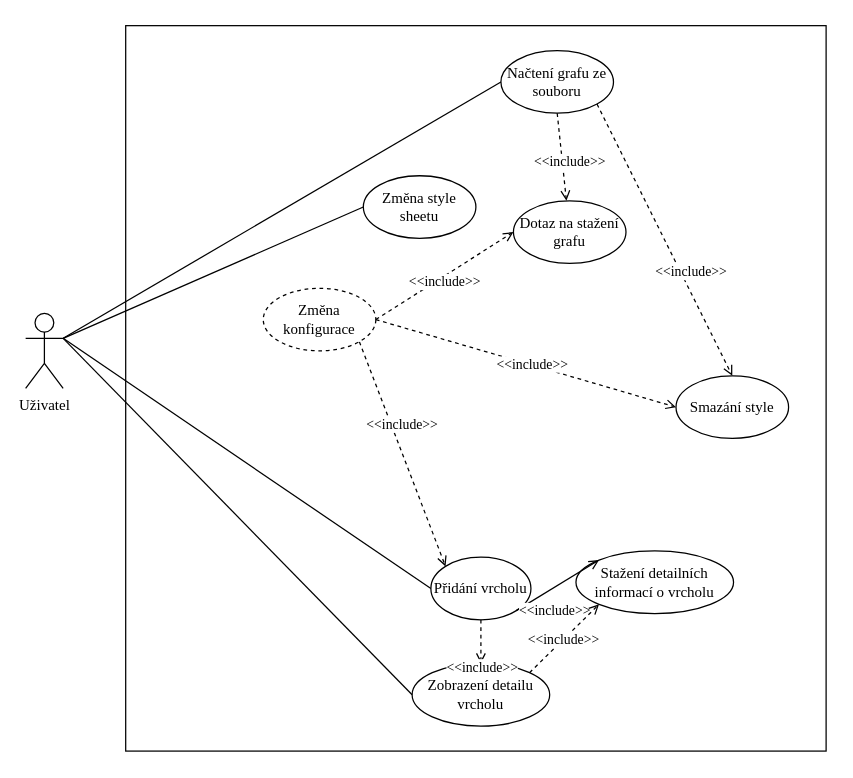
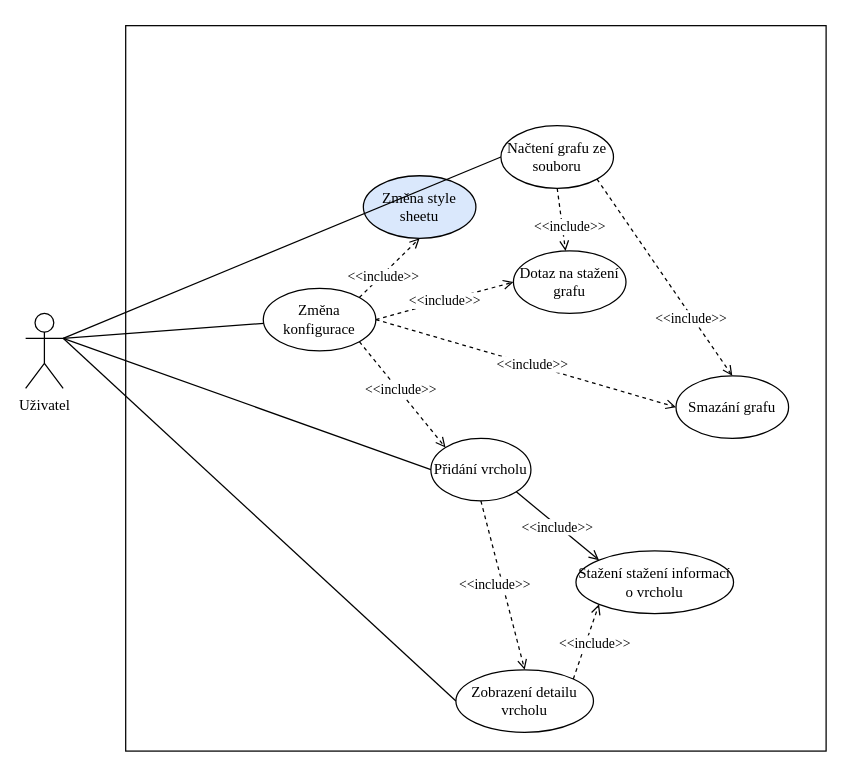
  <mxCell id="0" />
  <mxCell id="1" parent="0" />
  <mxCell id="2" value="" style="rounded=0;whiteSpace=wrap;html=1;fontFamily=CMU Sans Serif Roman;" vertex="1" parent="1"><mxGeometry x="100" y="20" width="560" height="580" as="geometry" /></mxCell>
- <mxCell id="3" value="Dotaz na stažení grafu" style="ellipse;whiteSpace=wrap;html=1;fontFamily=CMU Sans Serif Roman;" vertex="1" parent="1"><mxGeometry x="410" y="160" width="90" height="50" as="geometry" /></mxCell>
- <mxCell id="4" value="Načtení grafu ze souboru" style="ellipse;whiteSpace=wrap;html=1;fontFamily=CMU Sans Serif Roman;" vertex="1" parent="1"><mxGeometry x="400" y="40" width="90" height="50" as="geometry" /></mxCell>
+ <mxCell id="3" value="Dotaz na stažení grafu" style="ellipse;whiteSpace=wrap;html=1;fontFamily=CMU Sans Serif Roman;" vertex="1" parent="1"><mxGeometry x="410" y="200" width="90" height="50" as="geometry" /></mxCell>
+ <mxCell id="4" value="Načtení grafu ze souboru" style="ellipse;whiteSpace=wrap;html=1;fontFamily=CMU Sans Serif Roman;" vertex="1" parent="1"><mxGeometry x="400" y="100" width="90" height="50" as="geometry" /></mxCell>
+ <mxCell id="5" style="edgeStyle=none;rounded=0;orthogonalLoop=1;jettySize=auto;html=1;exitX=1;exitY=0;exitDx=0;exitDy=0;entryX=0.5;entryY=1;entryDx=0;entryDy=0;endArrow=open;endFill=0;dashed=1;fontFamily=CMU Sans Serif Roman;" edge="1" parent="1" source="9" target="10"><mxGeometry relative="1" as="geometry"><mxPoint x="290" y="237.322" as="sourcePoint" /><mxPoint x="338.18" y="190" as="targetPoint" /></mxGeometry></mxCell>
+ <mxCell id="6" value="&amp;lt;&amp;lt;include&amp;gt;&amp;gt;" style="edgeLabel;html=1;align=center;verticalAlign=middle;resizable=0;points=[];fontFamily=CMU Sans Serif Roman;" vertex="1" connectable="0" parent="5"><mxGeometry x="-0.217" y="-2" relative="1" as="geometry"><mxPoint x="-1" y="-0.53" as="offset" /></mxGeometry></mxCell>
  <mxCell id="7" style="edgeStyle=none;rounded=0;orthogonalLoop=1;jettySize=auto;html=1;exitX=1;exitY=1;exitDx=0;exitDy=0;entryX=0;entryY=0;entryDx=0;entryDy=0;endArrow=open;endFill=0;dashed=1;fontFamily=CMU Sans Serif Roman;" edge="1" parent="1" source="9" target="11"><mxGeometry relative="1" as="geometry" /></mxCell>
  <mxCell id="8" value="&amp;lt;&amp;lt;include&amp;gt;&amp;gt;" style="edgeLabel;html=1;align=center;verticalAlign=middle;resizable=0;points=[];fontFamily=CMU Sans Serif Roman;" vertex="1" connectable="0" parent="7"><mxGeometry x="-0.397" y="1" relative="1" as="geometry"><mxPoint x="11.57" y="12.36" as="offset" /></mxGeometry></mxCell>
- <mxCell id="9" value="Změna konfigurace" style="ellipse;whiteSpace=wrap;html=1;fontFamily=CMU Sans Serif Roman;dashed=1;" vertex="1" parent="1"><mxGeometry x="210" y="230" width="90" height="50" as="geometry" /></mxCell>
- <mxCell id="10" value="Změna style sheetu" style="ellipse;whiteSpace=wrap;html=1;fontFamily=CMU Sans Serif Roman;" vertex="1" parent="1"><mxGeometry x="290" y="140" width="90" height="50" as="geometry" /></mxCell>
- <mxCell id="11" value="Přidání vrcholu" style="ellipse;whiteSpace=wrap;html=1;fontFamily=CMU Sans Serif Roman;" vertex="1" parent="1"><mxGeometry x="344" y="445" width="80" height="50" as="geometry" /></mxCell>
- <mxCell id="12" value="Stažení detailních informací o vrcholu" style="ellipse;whiteSpace=wrap;html=1;fontFamily=CMU Sans Serif Roman;" vertex="1" parent="1"><mxGeometry x="460" y="440" width="126" height="50" as="geometry" /></mxCell>
- <mxCell id="13" value="Zobrazení detailu vrcholu" style="ellipse;whiteSpace=wrap;html=1;fontFamily=CMU Sans Serif Roman;" vertex="1" parent="1"><mxGeometry x="329" y="530" width="110" height="50" as="geometry" /></mxCell>
- <mxCell id="14" value="Smazání style" style="ellipse;whiteSpace=wrap;html=1;fontFamily=CMU Sans Serif Roman;" vertex="1" parent="1"><mxGeometry x="540" y="300" width="90" height="50" as="geometry" /></mxCell>
- <mxCell id="15" style="edgeStyle=none;rounded=0;orthogonalLoop=1;jettySize=auto;html=1;exitX=1;exitY=0.333;exitDx=0;exitDy=0;exitPerimeter=0;entryX=0;entryY=0.5;entryDx=0;entryDy=0;endArrow=none;endFill=0;fontFamily=CMU Sans Serif Roman;" edge="1" parent="1" source="17" target="10"><mxGeometry relative="1" as="geometry" /></mxCell>
+ <mxCell id="9" value="Změna konfigurace" style="ellipse;whiteSpace=wrap;html=1;fontFamily=CMU Sans Serif Roman;" vertex="1" parent="1"><mxGeometry x="210" y="230" width="90" height="50" as="geometry" /></mxCell>
+ <mxCell id="10" value="Změna style sheetu" style="ellipse;whiteSpace=wrap;html=1;fontFamily=CMU Sans Serif Roman;fillColor=#dae8fc;" vertex="1" parent="1"><mxGeometry x="290" y="140" width="90" height="50" as="geometry" /></mxCell>
+ <mxCell id="11" value="Přidání vrcholu" style="ellipse;whiteSpace=wrap;html=1;fontFamily=CMU Sans Serif Roman;" vertex="1" parent="1"><mxGeometry x="344" y="350" width="80" height="50" as="geometry" /></mxCell>
+ <mxCell id="12" value="Stažení stažení informací o vrcholu" style="ellipse;whiteSpace=wrap;html=1;fontFamily=CMU Sans Serif Roman;" vertex="1" parent="1"><mxGeometry x="460" y="440" width="126" height="50" as="geometry" /></mxCell>
+ <mxCell id="13" value="Zobrazení detailu vrcholu" style="ellipse;whiteSpace=wrap;html=1;fontFamily=CMU Sans Serif Roman;" vertex="1" parent="1"><mxGeometry x="364" y="535" width="110" height="50" as="geometry" /></mxCell>
+ <mxCell id="14" value="Smazání grafu" style="ellipse;whiteSpace=wrap;html=1;fontFamily=CMU Sans Serif Roman;" vertex="1" parent="1"><mxGeometry x="540" y="300" width="90" height="50" as="geometry" /></mxCell>
+ <mxCell id="15" style="edgeStyle=none;rounded=0;orthogonalLoop=1;jettySize=auto;html=1;exitX=1;exitY=0.333;exitDx=0;exitDy=0;exitPerimeter=0;endArrow=none;endFill=0;fontFamily=CMU Sans Serif Roman;" edge="1" parent="1" source="17" target="9"><mxGeometry relative="1" as="geometry" /></mxCell>
  <mxCell id="16" style="edgeStyle=none;rounded=0;orthogonalLoop=1;jettySize=auto;html=1;exitX=1;exitY=0.333;exitDx=0;exitDy=0;exitPerimeter=0;entryX=0;entryY=0.5;entryDx=0;entryDy=0;endArrow=none;endFill=0;fontFamily=CMU Sans Serif Roman;" edge="1" parent="1" source="17" target="11"><mxGeometry relative="1" as="geometry" /></mxCell>
  <mxCell id="17" value="Uživatel" style="shape=umlActor;verticalLabelPosition=bottom;verticalAlign=top;html=1;outlineConnect=0;fontFamily=CMU Sans Serif Roman;" vertex="1" parent="1"><mxGeometry x="20" y="250" width="30" height="60" as="geometry" /></mxCell>
  <mxCell id="18" style="edgeStyle=none;rounded=0;orthogonalLoop=1;jettySize=auto;html=1;exitX=1;exitY=0.5;exitDx=0;exitDy=0;entryX=0;entryY=0.5;entryDx=0;entryDy=0;endArrow=open;endFill=0;dashed=1;fontFamily=CMU Sans Serif Roman;" edge="1" parent="1" source="9" target="14"><mxGeometry relative="1" as="geometry"><mxPoint x="296.82" y="282.678" as="sourcePoint" /><mxPoint x="365.716" y="367.322" as="targetPoint" /></mxGeometry></mxCell>
  <mxCell id="19" value="&amp;lt;&amp;lt;include&amp;gt;&amp;gt;" style="edgeLabel;html=1;align=center;verticalAlign=middle;resizable=0;points=[];fontFamily=CMU Sans Serif Roman;" vertex="1" connectable="0" parent="18"><mxGeometry x="-0.397" y="1" relative="1" as="geometry"><mxPoint x="51.72" y="14.96" as="offset" /></mxGeometry></mxCell>
  <mxCell id="20" style="edgeStyle=none;rounded=0;orthogonalLoop=1;jettySize=auto;html=1;exitX=1;exitY=1;exitDx=0;exitDy=0;entryX=0;entryY=0;entryDx=0;entryDy=0;endArrow=open;endFill=0;dashed=0;fontFamily=CMU Sans Serif Roman;" edge="1" parent="1" source="11" target="12"><mxGeometry relative="1" as="geometry"><mxPoint x="306.82" y="292.678" as="sourcePoint" /><mxPoint x="375.716" y="377.322" as="targetPoint" /></mxGeometry></mxCell>
  <mxCell id="21" value="&amp;lt;&amp;lt;include&amp;gt;&amp;gt;" style="edgeLabel;html=1;align=center;verticalAlign=middle;resizable=0;points=[];fontFamily=CMU Sans Serif Roman;" vertex="1" connectable="0" parent="20"><mxGeometry x="-0.397" y="1" relative="1" as="geometry"><mxPoint x="11.57" y="12.36" as="offset" /></mxGeometry></mxCell>
  <mxCell id="22" style="edgeStyle=none;rounded=0;orthogonalLoop=1;jettySize=auto;html=1;entryX=0;entryY=0.5;entryDx=0;entryDy=0;endArrow=none;endFill=0;exitX=1;exitY=0.333;exitDx=0;exitDy=0;exitPerimeter=0;fontFamily=CMU Sans Serif Roman;" edge="1" parent="1" source="17" target="13"><mxGeometry relative="1" as="geometry"><mxPoint x="30" y="260" as="sourcePoint" /><mxPoint x="354" y="385" as="targetPoint" /></mxGeometry></mxCell>
  <mxCell id="23" style="edgeStyle=none;rounded=0;orthogonalLoop=1;jettySize=auto;html=1;exitX=0.5;exitY=1;exitDx=0;exitDy=0;entryX=0.5;entryY=0;entryDx=0;entryDy=0;endArrow=open;endFill=0;dashed=1;fontFamily=CMU Sans Serif Roman;" edge="1" parent="1" source="11" target="13"><mxGeometry relative="1" as="geometry"><mxPoint x="344.004" y="437.678" as="sourcePoint" /><mxPoint x="410.172" y="492.322" as="targetPoint" /></mxGeometry></mxCell>
  <mxCell id="24" value="&amp;lt;&amp;lt;include&amp;gt;&amp;gt;" style="edgeLabel;html=1;align=center;verticalAlign=middle;resizable=0;points=[];fontFamily=CMU Sans Serif Roman;" vertex="1" connectable="0" parent="23"><mxGeometry x="-0.397" y="1" relative="1" as="geometry"><mxPoint x="-1" y="26" as="offset" /></mxGeometry></mxCell>
  <mxCell id="25" style="edgeStyle=none;rounded=0;orthogonalLoop=1;jettySize=auto;html=1;exitX=1;exitY=0;exitDx=0;exitDy=0;entryX=0;entryY=1;entryDx=0;entryDy=0;endArrow=open;endFill=0;dashed=1;fontFamily=CMU Sans Serif Roman;" edge="1" parent="1" source="13" target="12"><mxGeometry relative="1" as="geometry"><mxPoint x="422.284" y="402.678" as="sourcePoint" /><mxPoint x="488.452" y="457.322" as="targetPoint" /></mxGeometry></mxCell>
  <mxCell id="26" value="&amp;lt;&amp;lt;include&amp;gt;&amp;gt;" style="edgeLabel;html=1;align=center;verticalAlign=middle;resizable=0;points=[];fontFamily=CMU Sans Serif Roman;" vertex="1" connectable="0" parent="25"><mxGeometry x="-0.397" y="1" relative="1" as="geometry"><mxPoint x="11.41" y="-10.48" as="offset" /></mxGeometry></mxCell>
  <mxCell id="27" style="edgeStyle=none;rounded=0;orthogonalLoop=1;jettySize=auto;html=1;exitX=1;exitY=1;exitDx=0;exitDy=0;entryX=0.5;entryY=0;entryDx=0;entryDy=0;endArrow=open;endFill=0;dashed=1;fontFamily=CMU Sans Serif Roman;" edge="1" parent="1" source="4" target="14"><mxGeometry relative="1" as="geometry"><mxPoint x="296.82" y="247.322" as="sourcePoint" /><mxPoint x="383.18" y="172.678" as="targetPoint" /></mxGeometry></mxCell>
  <mxCell id="28" value="&amp;lt;&amp;lt;include&amp;gt;&amp;gt;" style="edgeLabel;html=1;align=center;verticalAlign=middle;resizable=0;points=[];fontFamily=CMU Sans Serif Roman;" vertex="1" connectable="0" parent="27"><mxGeometry x="-0.217" y="-2" relative="1" as="geometry"><mxPoint x="33.82" y="48.2" as="offset" /></mxGeometry></mxCell>
  <mxCell id="29" style="edgeStyle=none;rounded=0;orthogonalLoop=1;jettySize=auto;html=1;exitX=1;exitY=0.333;exitDx=0;exitDy=0;exitPerimeter=0;entryX=0;entryY=0.5;entryDx=0;entryDy=0;endArrow=none;endFill=0;fontFamily=CMU Sans Serif Roman;" edge="1" parent="1" source="17" target="4"><mxGeometry relative="1" as="geometry"><mxPoint x="40" y="310" as="sourcePoint" /><mxPoint x="370" y="155" as="targetPoint" /></mxGeometry></mxCell>
  <mxCell id="30" style="edgeStyle=none;rounded=0;orthogonalLoop=1;jettySize=auto;html=1;exitX=0.5;exitY=1;exitDx=0;exitDy=0;endArrow=open;endFill=0;dashed=1;fontFamily=CMU Sans Serif Roman;" edge="1" parent="1" source="4" target="3"><mxGeometry relative="1" as="geometry"><mxPoint x="446.82" y="102.678" as="sourcePoint" /><mxPoint x="595" y="310" as="targetPoint" /></mxGeometry></mxCell>
  <mxCell id="31" value="&amp;lt;&amp;lt;include&amp;gt;&amp;gt;" style="edgeLabel;html=1;align=center;verticalAlign=middle;resizable=0;points=[];fontFamily=CMU Sans Serif Roman;" vertex="1" connectable="0" parent="30"><mxGeometry x="-0.217" y="-2" relative="1" as="geometry"><mxPoint x="8.41" y="10.34" as="offset" /></mxGeometry></mxCell>
  <mxCell id="32" style="edgeStyle=none;rounded=0;orthogonalLoop=1;jettySize=auto;html=1;exitX=1;exitY=0.5;exitDx=0;exitDy=0;entryX=0;entryY=0.5;entryDx=0;entryDy=0;endArrow=open;endFill=0;dashed=1;fontFamily=CMU Sans Serif Roman;" edge="1" parent="1" source="9" target="3"><mxGeometry relative="1" as="geometry"><mxPoint x="446.82" y="102.678" as="sourcePoint" /><mxPoint x="595" y="310" as="targetPoint" /></mxGeometry></mxCell>
  <mxCell id="33" value="&amp;lt;&amp;lt;include&amp;gt;&amp;gt;" style="edgeLabel;html=1;align=center;verticalAlign=middle;resizable=0;points=[];fontFamily=CMU Sans Serif Roman;" vertex="1" connectable="0" parent="32"><mxGeometry x="-0.217" y="-2" relative="1" as="geometry"><mxPoint x="10.15" y="-5.13" as="offset" /></mxGeometry></mxCell>
